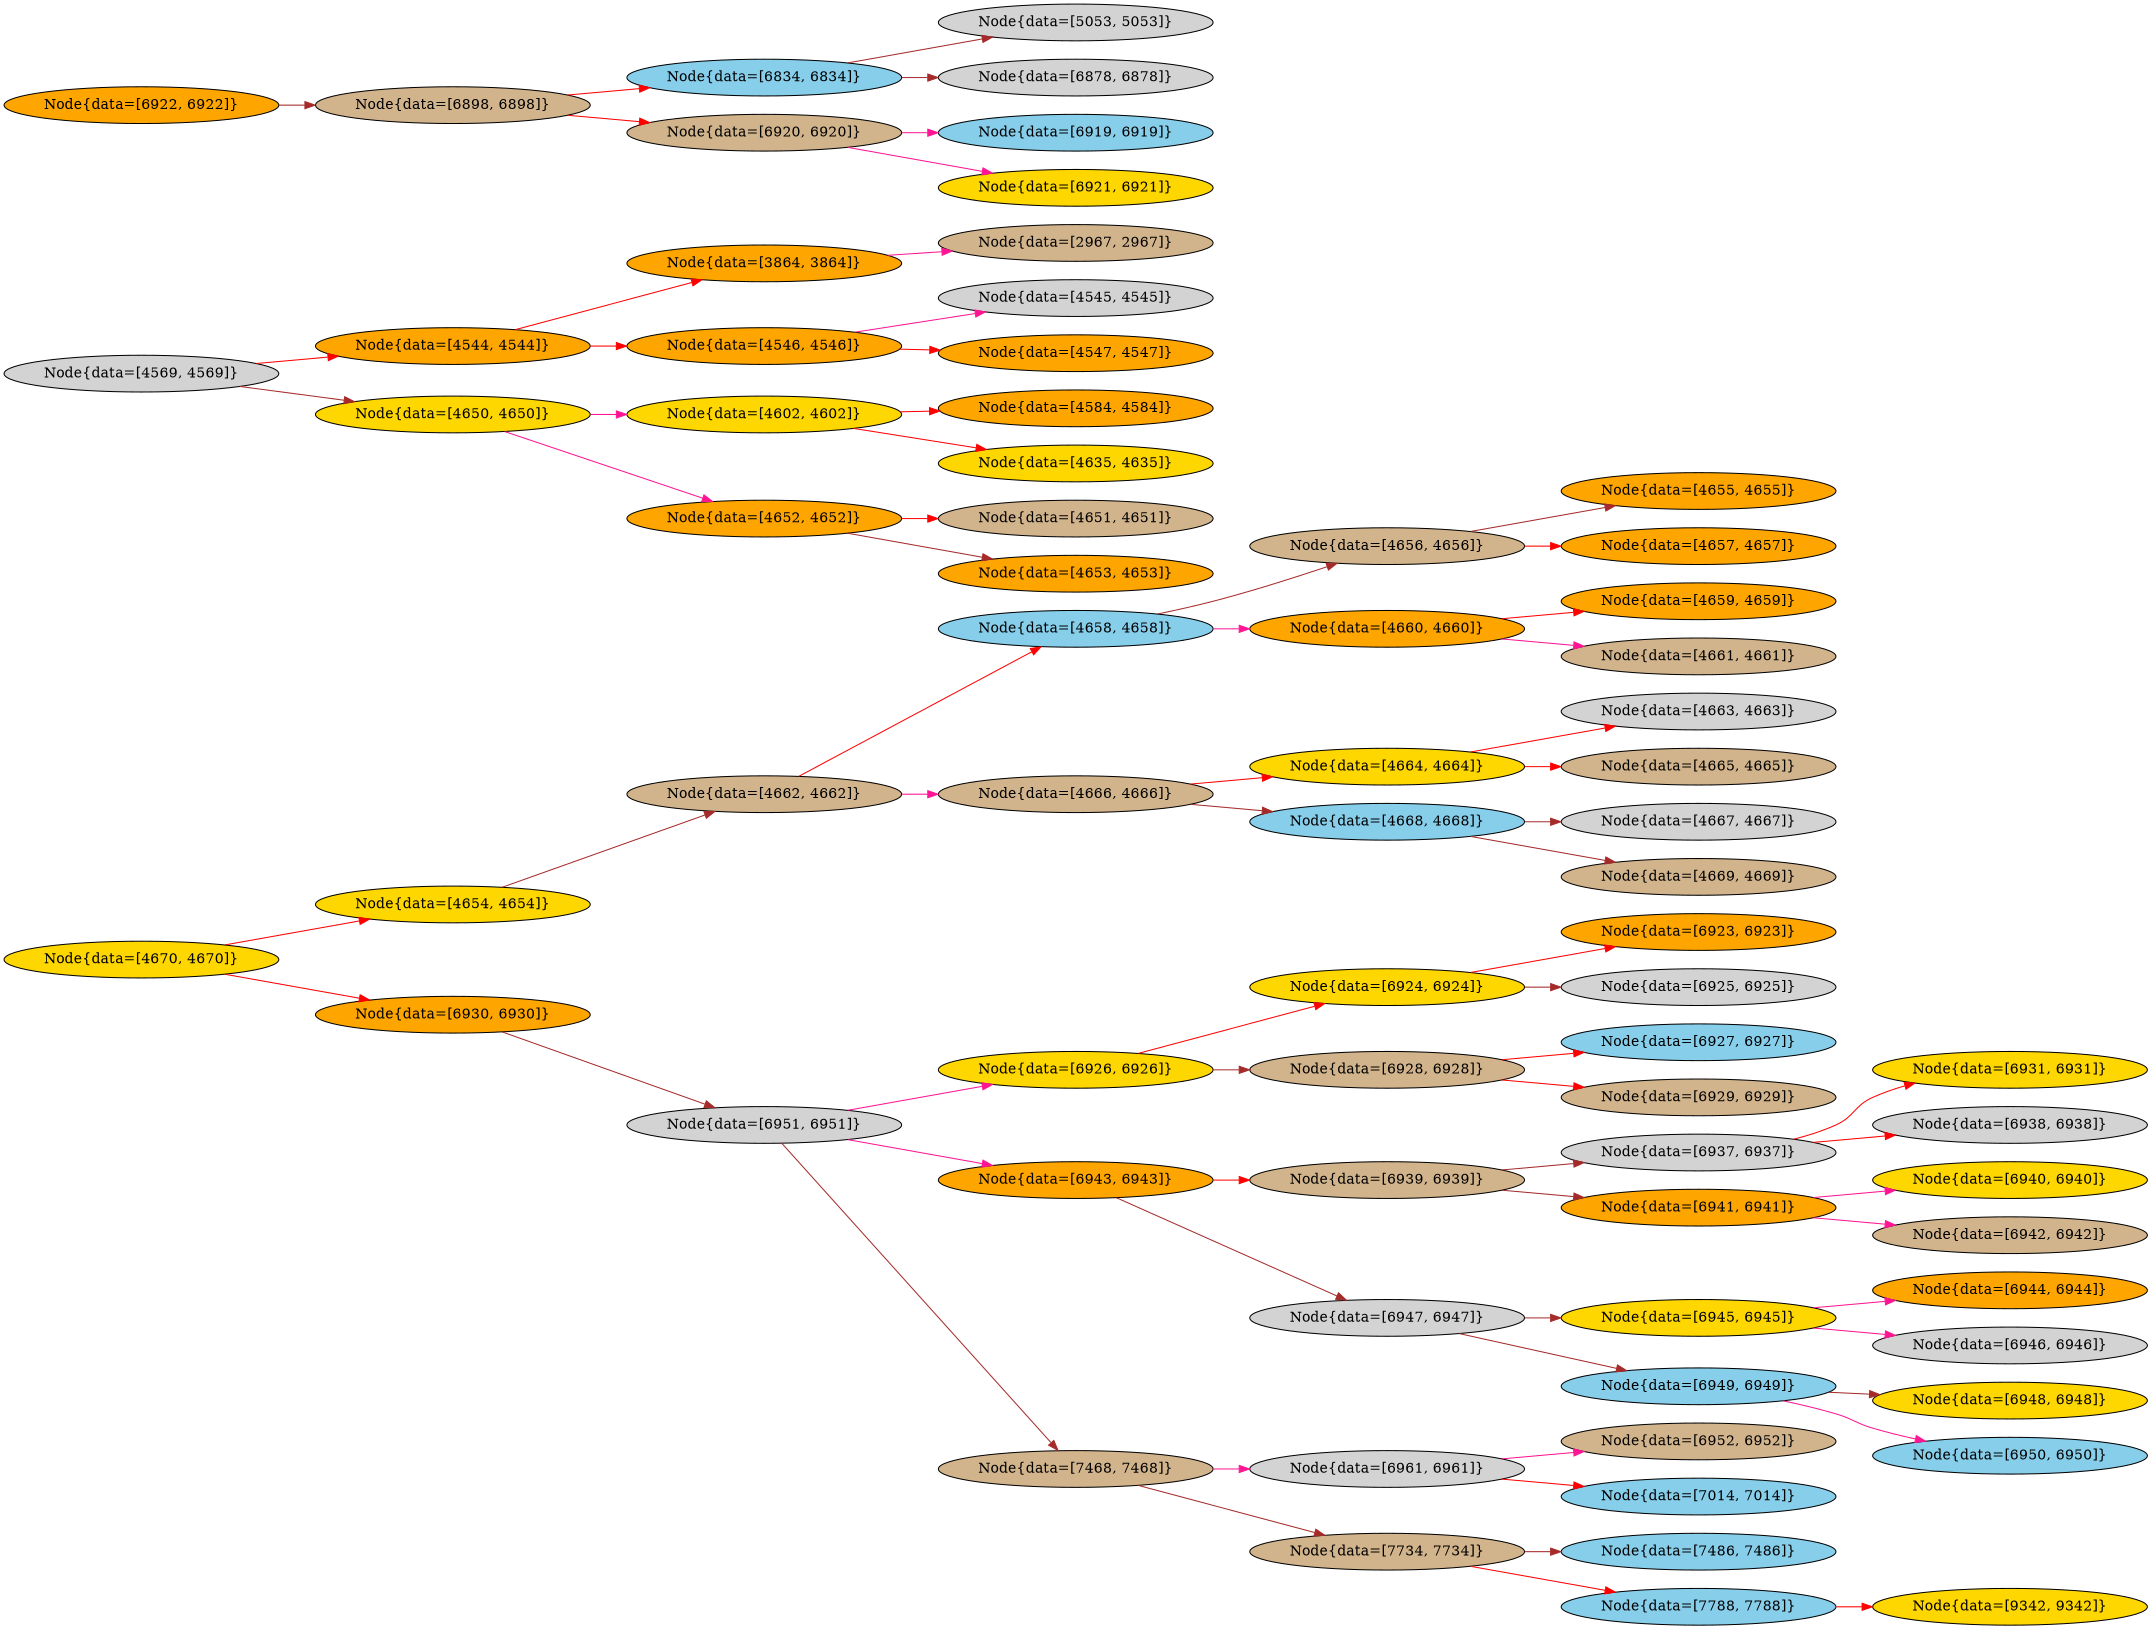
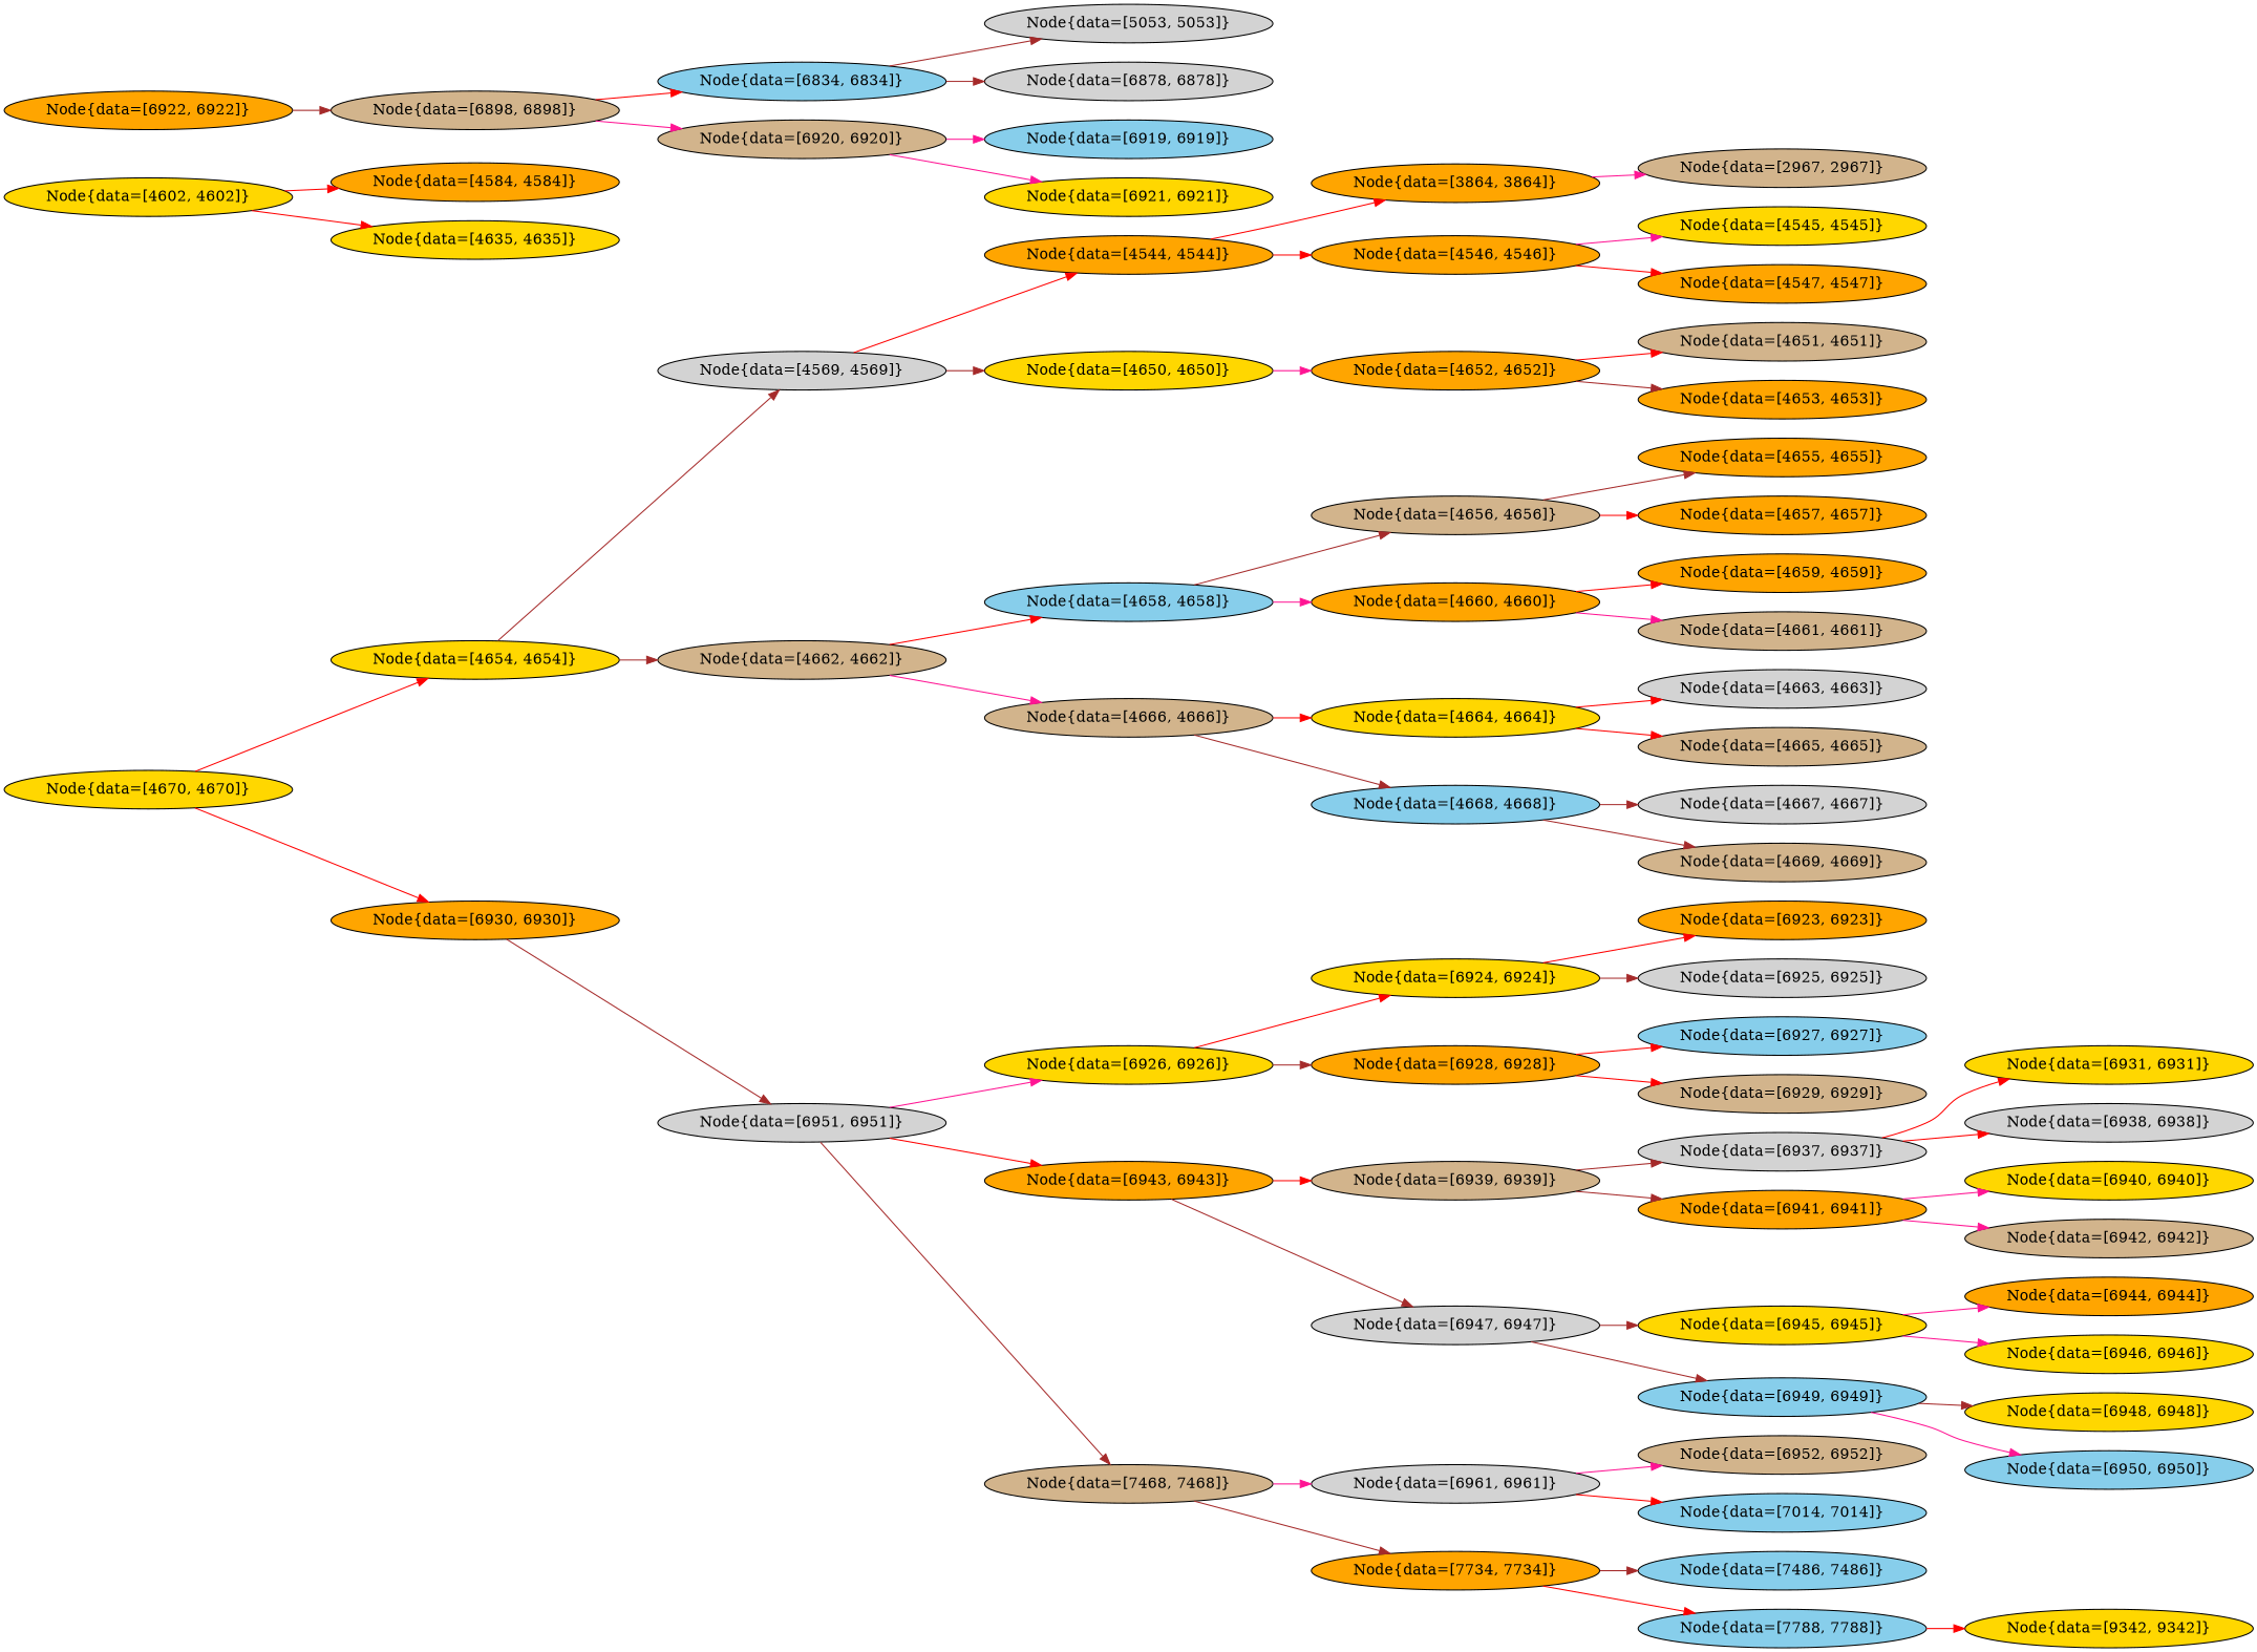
  digraph {
    rankdir=LR
    node [fillcolor=orange style=filled]
    edge [color=red]
    n1 [fillcolor=gold label="Node{data=[4670, 4670]}"]
    n2 [fillcolor=gold label="Node{data=[4654, 4654]}"]
    n3 [label="Node{data=[6930, 6930]}"]
    n4 [fillcolor=lightgrey label="Node{data=[4569, 4569]}"]
    n5 [fillcolor=tan label="Node{data=[4662, 4662]}"]
    n6 [fillcolor=lightgrey label="Node{data=[6951, 6951]}"]
    n7 [label="Node{data=[4544, 4544]}"]
    n8 [fillcolor=gold label="Node{data=[4650, 4650]}"]
    n9 [fillcolor=skyblue label="Node{data=[4658, 4658]}"]
    n10 [fillcolor=tan label="Node{data=[4666, 4666]}"]
    n11 [label="Node{data=[3864, 3864]}"]
    n12 [label="Node{data=[4546, 4546]}"]
    n13 [fillcolor=gold label="Node{data=[4602, 4602]}"]
    n14 [label="Node{data=[4652, 4652]}"]
    n15 [fillcolor=tan label="Node{data=[2967, 2967]}"]
-   n16 [fillcolor=lightgrey label="Node{data=[4545, 4545]}"]
+   n16 [fillcolor=gold label="Node{data=[4545, 4545]}"]
    n17 [label="Node{data=[4547, 4547]}"]
    n18 [label="Node{data=[4584, 4584]}"]
    n19 [fillcolor=gold label="Node{data=[4635, 4635]}"]
    n20 [fillcolor=tan label="Node{data=[4651, 4651]}"]
    n21 [label="Node{data=[4653, 4653]}"]
    n22 [fillcolor=tan label="Node{data=[4656, 4656]}"]
    n23 [label="Node{data=[4660, 4660]}"]
    n24 [fillcolor=gold label="Node{data=[4664, 4664]}"]
    n25 [fillcolor=skyblue label="Node{data=[4668, 4668]}"]
    n26 [label="Node{data=[4655, 4655]}"]
    n27 [label="Node{data=[4657, 4657]}"]
    n28 [label="Node{data=[4659, 4659]}"]
    n29 [fillcolor=tan label="Node{data=[4661, 4661]}"]
    n30 [fillcolor=lightgrey label="Node{data=[4663, 4663]}"]
    n31 [fillcolor=tan label="Node{data=[4665, 4665]}"]
    n32 [fillcolor=lightgrey label="Node{data=[4667, 4667]}"]
    n33 [fillcolor=tan label="Node{data=[4669, 4669]}"]
    n34 [label="Node{data=[6922, 6922]}"]
    n35 [fillcolor=tan label="Node{data=[6898, 6898]}"]
    n36 [fillcolor=gold label="Node{data=[6926, 6926]}"]
    n37 [label="Node{data=[6943, 6943]}"]
    n38 [fillcolor=tan label="Node{data=[7468, 7468]}"]
    n39 [fillcolor=skyblue label="Node{data=[6834, 6834]}"]
    n40 [fillcolor=tan label="Node{data=[6920, 6920]}"]
    n41 [fillcolor=gold label="Node{data=[6924, 6924]}"]
-   n42 [fillcolor=tan label="Node{data=[6928, 6928]}"]
+   n42 [label="Node{data=[6928, 6928]}"]
    n43 [fillcolor=lightgrey label="Node{data=[5053, 5053]}"]
    n44 [fillcolor=lightgrey label="Node{data=[6878, 6878]}"]
    n45 [fillcolor=skyblue label="Node{data=[6919, 6919]}"]
    n46 [fillcolor=gold label="Node{data=[6921, 6921]}"]
    n47 [label="Node{data=[6923, 6923]}"]
    n48 [fillcolor=lightgrey label="Node{data=[6925, 6925]}"]
    n49 [fillcolor=skyblue label="Node{data=[6927, 6927]}"]
    n50 [fillcolor=tan label="Node{data=[6929, 6929]}"]
    n51 [fillcolor=tan label="Node{data=[6939, 6939]}"]
    n52 [fillcolor=lightgrey label="Node{data=[6947, 6947]}"]
    n53 [fillcolor=lightgrey label="Node{data=[6961, 6961]}"]
-   n54 [fillcolor=tan label="Node{data=[7734, 7734]}"]
+   n54 [label="Node{data=[7734, 7734]}"]
    n55 [fillcolor=lightgrey label="Node{data=[6937, 6937]}"]
    n56 [label="Node{data=[6941, 6941]}"]
    n57 [fillcolor=gold label="Node{data=[6945, 6945]}"]
    n58 [fillcolor=skyblue label="Node{data=[6949, 6949]}"]
    n59 [fillcolor=gold label="Node{data=[6931, 6931]}"]
    n60 [fillcolor=lightgrey label="Node{data=[6938, 6938]}"]
    n61 [fillcolor=gold label="Node{data=[6940, 6940]}"]
    n62 [fillcolor=tan label="Node{data=[6942, 6942]}"]
    n63 [label="Node{data=[6944, 6944]}"]
-   n64 [fillcolor=lightgrey label="Node{data=[6946, 6946]}"]
+   n64 [fillcolor=gold label="Node{data=[6946, 6946]}"]
    n65 [fillcolor=gold label="Node{data=[6948, 6948]}"]
    n66 [fillcolor=skyblue label="Node{data=[6950, 6950]}"]
    n67 [fillcolor=tan label="Node{data=[6952, 6952]}"]
    n68 [fillcolor=skyblue label="Node{data=[7014, 7014]}"]
    n69 [fillcolor=skyblue label="Node{data=[7486, 7486]}"]
    n70 [fillcolor=skyblue label="Node{data=[7788, 7788]}"]
    n71 [fillcolor=gold label="Node{data=[9342, 9342]}"]
    n1 -> n2
    n1 -> n3
+   n2 -> n4 [color=brown]
    n2 -> n5 [color=brown]
    n3 -> n6 [color=brown]
    n4 -> n7
    n4 -> n8 [color=brown]
    n5 -> n9
    n5 -> n10 [color=deeppink]
    n6 -> n36 [color=deeppink]
-   n6 -> n37 [color=deeppink]
+   n6 -> n37
    n6 -> n38 [color=brown]
    n7 -> n11
    n7 -> n12
-   n8 -> n13 [color=deeppink]
    n8 -> n14 [color=deeppink]
    n9 -> n22 [color=brown]
    n9 -> n23 [color=deeppink]
    n10 -> n24
    n10 -> n25 [color=brown]
    n11 -> n15 [color=deeppink]
    n12 -> n16 [color=deeppink]
    n12 -> n17
    n13 -> n18
    n13 -> n19
    n14 -> n20
    n14 -> n21 [color=brown]
    n22 -> n26 [color=brown]
    n22 -> n27
    n23 -> n28
    n23 -> n29 [color=deeppink]
    n24 -> n30
    n24 -> n31
    n25 -> n32 [color=brown]
    n25 -> n33 [color=brown]
    n34 -> n35 [color=brown]
    n35 -> n39
-   n35 -> n40
+   n35 -> n40 [color=deeppink]
    n36 -> n41
    n36 -> n42 [color=brown]
    n37 -> n51
    n37 -> n52 [color=brown]
    n38 -> n53 [color=deeppink]
    n38 -> n54 [color=brown]
    n39 -> n43 [color=brown]
    n39 -> n44 [color=brown]
    n40 -> n45 [color=deeppink]
    n40 -> n46 [color=deeppink]
    n41 -> n47
    n41 -> n48 [color=brown]
    n42 -> n49
    n42 -> n50
    n51 -> n55 [color=brown]
    n51 -> n56 [color=brown]
    n52 -> n57 [color=brown]
    n52 -> n58 [color=brown]
    n53 -> n67 [color=deeppink]
    n53 -> n68
    n54 -> n69 [color=brown]
    n54 -> n70
    n55 -> n59
    n55 -> n60
    n56 -> n61 [color=deeppink]
    n56 -> n62 [color=deeppink]
    n57 -> n63 [color=deeppink]
    n57 -> n64 [color=deeppink]
    n58 -> n65 [color=brown]
    n58 -> n66 [color=deeppink]
    n70 -> n71
  }
